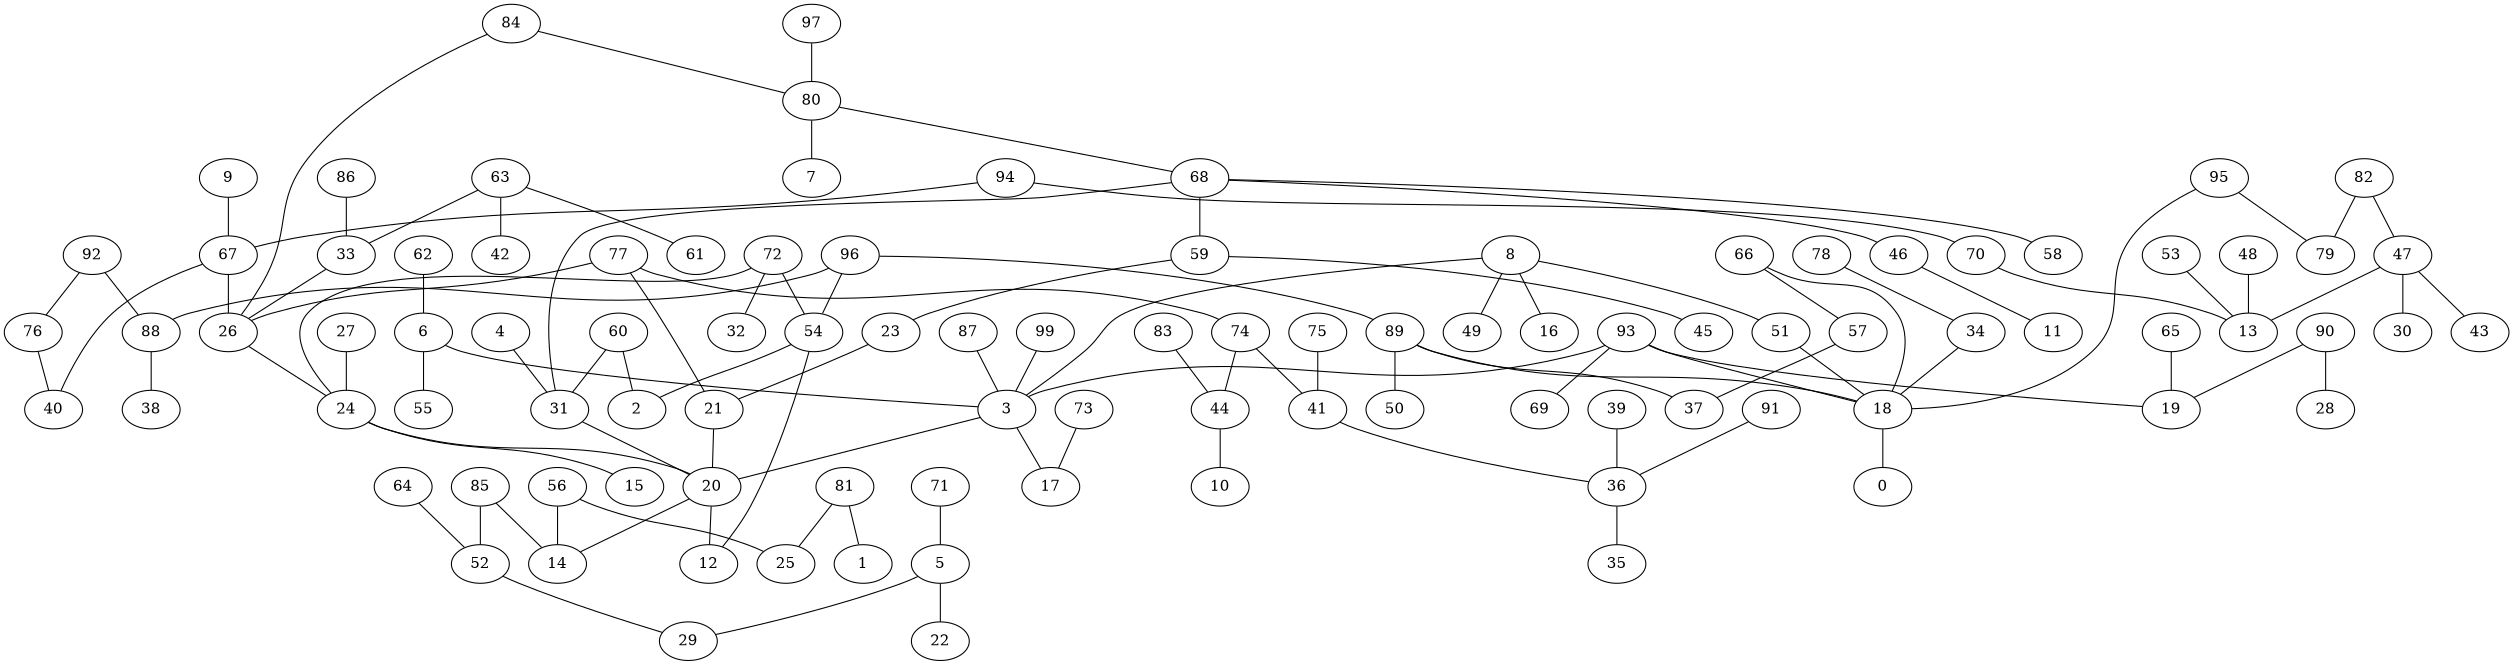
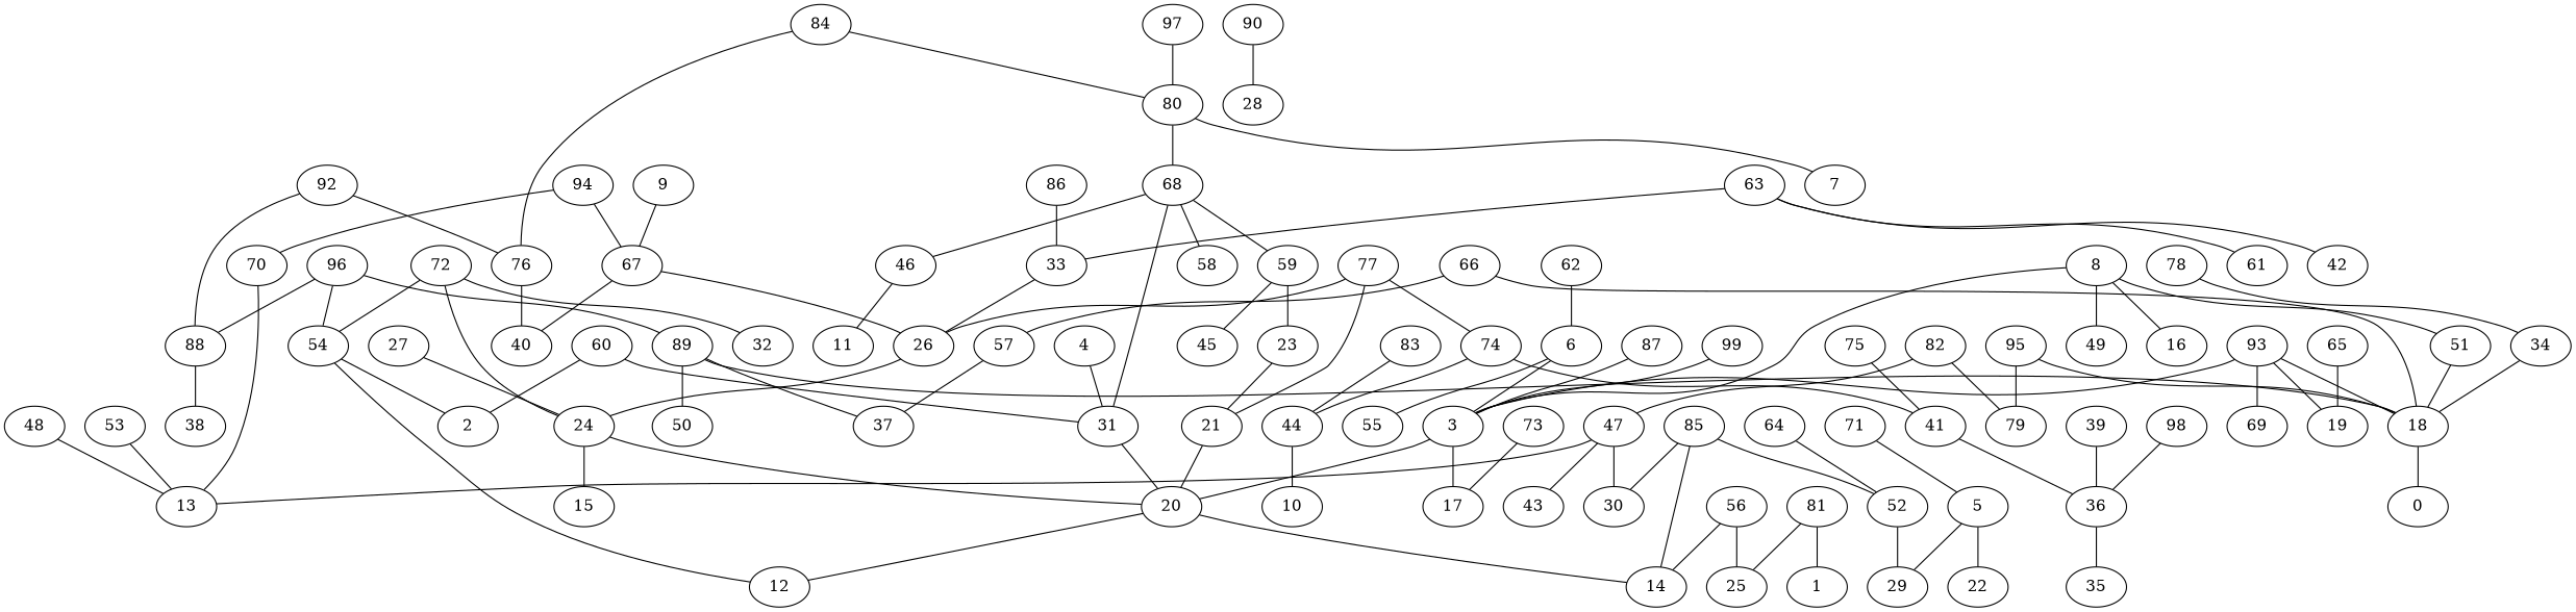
  digraph {
    edge [color=black dir=none]
    92
    76
    88
    40
    48
    13
    82
    47
    79
    30
    43
    38
    53
    78
    34
    18
    83
    44
    10
    4
    31
    20
    39
    36
    35
-   98 [label=91]
+   98
    71
    5
    29
    22
    66
    57
    37
    0
    94
    70
    67
    26
    73
    17
    65
    19
    9
    93
    69
    3
    24
    15
    14
    12
    64
    52
    8
    49
    16
    51
    85
    41
    27
    59
    23
    45
    21
    97
    80
    68
    7
    62
    6
    55
    86
    33
    58
    46
    11
    56
    25
    99
    89
    50
    74
    77
    75
    87
    84
    95
    81
    1
    63
    61
    42
    90
    28
    72
    32
    54
    96
    2
    60
    subgraph sub_1 {
      92
      76
      88
      40
      48
      13
      82
      47
      79
      30
      43
      38
      53
      78
      34
      18
      83
      44
      10
      4
      31
      20
      39
      36
      35
      98
      71
      5
      29
      22
      66
      57
      37
      0
      94
      70
      67
      26
      73
      17
      65
      19
      9
      93
      69
      3
      24
      15
      14
      12
      64
      52
      8
      49
      16
      51
      85
      41
      27
      59
      23
      45
      21
      97
      80
      68
      7
      62
      6
      55
      86
      33
      58
      46
      11
      56
      25
      99
      89
      50
      74
      77
      75
      87
      84
      95
      81
      1
      63
      61
      42
      90
      28
      72
      32
      54
      96
      2
      60
    }
    92 -> 76
    92 -> 88
    76 -> 40
    88 -> 38
    48 -> 13
    82 -> 47
    82 -> 79
    47 -> 13
    47 -> 30
    47 -> 43
    53 -> 13
    78 -> 34
    34 -> 18
    18 -> 0
    83 -> 44
    44 -> 10
    4 -> 31
    31 -> 20
    20 -> 14
    20 -> 12
    39 -> 36
    36 -> 35
    98 -> 36
    71 -> 5
    5 -> 29
    5 -> 22
    66 -> 18
    66 -> 57
    57 -> 37
    94 -> 70
    94 -> 67
    70 -> 13
    67 -> 40
    67 -> 26
    26 -> 24
    73 -> 17
    65 -> 19
    9 -> 67
    93 -> 18
    93 -> 19
    93 -> 69
    93 -> 3
    3 -> 20
    3 -> 17
    24 -> 20
    24 -> 15
    64 -> 52
    52 -> 29
    8 -> 3
    8 -> 49
    8 -> 16
    8 -> 51
    51 -> 18
+   85 -> 30
    85 -> 14
    85 -> 52
    41 -> 36
    27 -> 24
    59 -> 23
    59 -> 45
    23 -> 21
    21 -> 20
    97 -> 80
    80 -> 68
    80 -> 7
    68 -> 31
    68 -> 59
    68 -> 58
    68 -> 46
    62 -> 6
    6 -> 3
    6 -> 55
    86 -> 33
    33 -> 26
    46 -> 11
    56 -> 14
    56 -> 25
    99 -> 3
    89 -> 18
    89 -> 37
    89 -> 50
    74 -> 44
    74 -> 41
    77 -> 26
    77 -> 21
    77 -> 74
    75 -> 41
    87 -> 3
-   84 -> 26
+   84 -> 76
    84 -> 80
    95 -> 79
    95 -> 18
    81 -> 25
    81 -> 1
    63 -> 33
    63 -> 61
    63 -> 42
-   90 -> 19
    90 -> 28
    72 -> 24
    72 -> 32
    72 -> 54
    54 -> 12
    54 -> 2
    96 -> 88
    96 -> 89
    96 -> 54
    60 -> 31
    60 -> 2
  }
